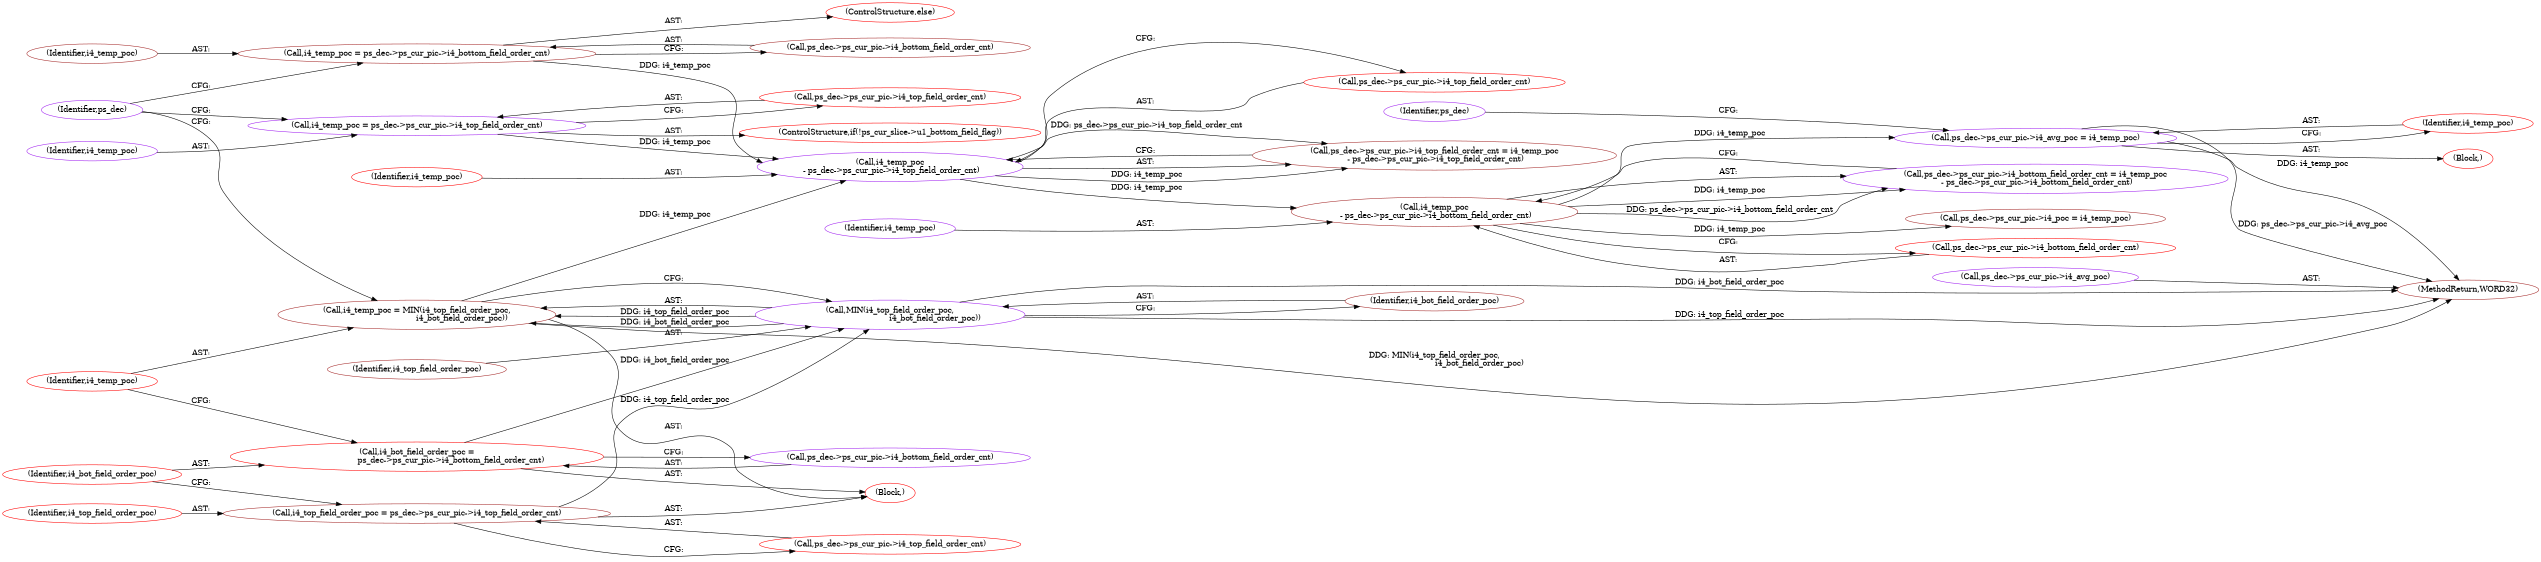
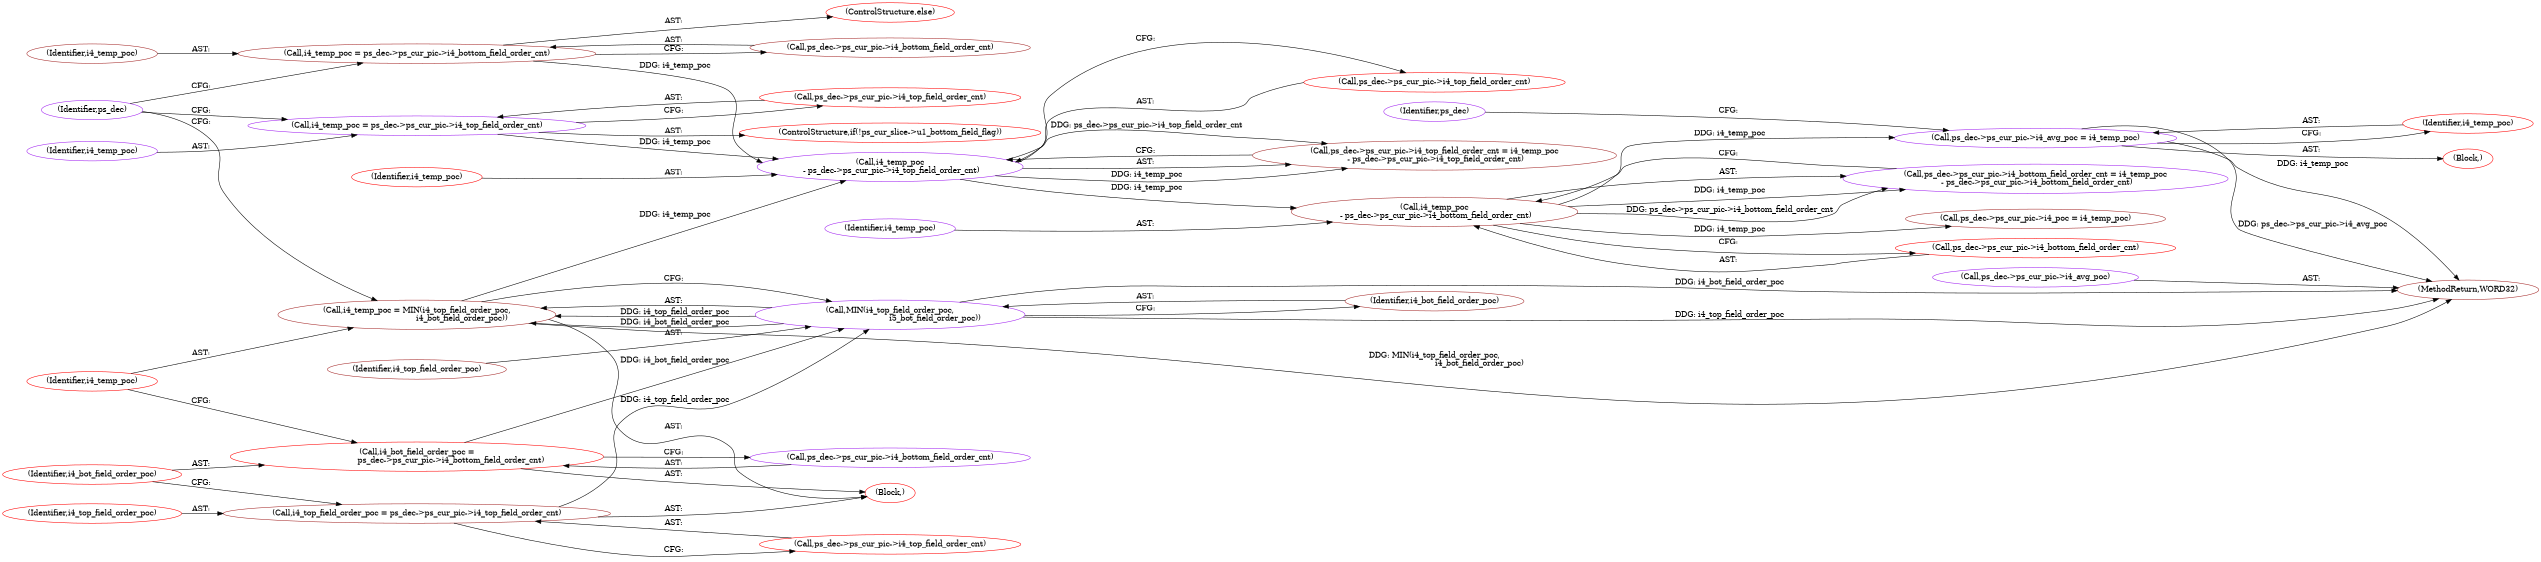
  digraph {
    rankdir=LR
    node [color=red]
    n1 [color=purple label="(Call,ps_dec->ps_cur_pic->i4_avg_poc = i4_temp_poc)"]
    n2 [label="(Identifier,i4_temp_poc)"]
    n3 [color=brown label="(MethodReturn,WORD32)"]
    n4 [label="(Block,)"]
    n5 [color=brown label="(Call,i4_temp_poc\n - ps_dec->ps_cur_pic->i4_bottom_field_order_cnt)"]
    n6 [label="(Call,ps_dec->ps_cur_pic->i4_bottom_field_order_cnt)"]
    n7 [color=purple label="(Call,ps_dec->ps_cur_pic->i4_bottom_field_order_cnt = i4_temp_poc\n - ps_dec->ps_cur_pic->i4_bottom_field_order_cnt)"]
    n8 [color=brown label="(Call,ps_dec->ps_cur_pic->i4_poc = i4_temp_poc)"]
    n9 [color=purple label="(Call,i4_temp_poc\n - ps_dec->ps_cur_pic->i4_top_field_order_cnt)"]
    n10 [color=brown label="(Call,ps_dec->ps_cur_pic->i4_top_field_order_cnt = i4_temp_poc\n - ps_dec->ps_cur_pic->i4_top_field_order_cnt)"]
    n11 [label="(Call,ps_dec->ps_cur_pic->i4_top_field_order_cnt)"]
    n12 [color=brown label="(Call,i4_temp_poc = MIN(i4_top_field_order_poc,\n                                     i4_bot_field_order_poc))"]
-   n13 [color=purple label="(Call,MIN(i4_top_field_order_poc,\n                                     i4_bot_field_order_poc))"]
+   n13 [color=purple label="(Call,MIN(i4_top_field_order_poc,\n                                     i5_bot_field_order_poc))"]
    n14 [label="(Block,)"]
    n15 [color=brown label="(Identifier,i4_bot_field_order_poc)"]
    n16 [color=brown label="(Call,i4_top_field_order_poc = ps_dec->ps_cur_pic->i4_top_field_order_cnt)"]
    n17 [label="(Call,ps_dec->ps_cur_pic->i4_top_field_order_cnt)"]
    n18 [label="(Call,i4_bot_field_order_poc =\n                            ps_dec->ps_cur_pic->i4_bottom_field_order_cnt)"]
    n19 [color=purple label="(Call,ps_dec->ps_cur_pic->i4_bottom_field_order_cnt)"]
    n20 [color=purple label="(Call,i4_temp_poc = ps_dec->ps_cur_pic->i4_top_field_order_cnt)"]
    n21 [label="(Call,ps_dec->ps_cur_pic->i4_top_field_order_cnt)"]
    n22 [label="(ControlStructure,if(!ps_cur_slice->u1_bottom_field_flag))"]
    n23 [color=brown label="(Call,i4_temp_poc = ps_dec->ps_cur_pic->i4_bottom_field_order_cnt)"]
    n24 [color=brown label="(Call,ps_dec->ps_cur_pic->i4_bottom_field_order_cnt)"]
    n25 [label="(ControlStructure,else)"]
    n26 [label="(Identifier,i4_top_field_order_poc)"]
    n27 [label="(Identifier,i4_temp_poc)"]
    n28 [color=purple label="(Identifier,ps_dec)"]
    n29 [label="(Identifier,i4_bot_field_order_poc)"]
    n30 [color=brown label="(Identifier,i4_temp_poc)"]
    n31 [color=purple label="(Identifier,i4_temp_poc)"]
    n32 [label="(Identifier,i4_temp_poc)"]
    n33 [color=purple label="(Identifier,ps_dec)"]
    n34 [color=brown label="(Identifier,i4_top_field_order_poc)"]
    n35 [color=purple label="(Identifier,i4_temp_poc)"]
    n36 [color=purple label="(Call,ps_dec->ps_cur_pic->i4_avg_poc)"]
    n1 -> n2 [label="CFG: "]
    n1 -> n3 [label="DDG: i4_temp_poc"]
    n1 -> n3 [label="DDG: ps_dec->ps_cur_pic->i4_avg_poc"]
    n1 -> n4 [label="AST: "]
    n2 -> n1 [label="AST: "]
    n5 -> n1 [label="DDG: i4_temp_poc"]
    n5 -> n6 [label="CFG: "]
    n5 -> n7 [label="AST: "]
    n5 -> n7 [label="DDG: i4_temp_poc"]
    n5 -> n7 [label="DDG: ps_dec->ps_cur_pic->i4_bottom_field_order_cnt"]
    n5 -> n8 [label="DDG: i4_temp_poc"]
    n6 -> n5 [label="AST: "]
    n7 -> n5 [label="CFG: "]
    n9 -> n5 [label="DDG: i4_temp_poc"]
    n9 -> n10 [label="AST: "]
    n9 -> n10 [label="DDG: i4_temp_poc"]
    n9 -> n10 [label="DDG: ps_dec->ps_cur_pic->i4_top_field_order_cnt"]
    n9 -> n11 [label="CFG: "]
    n10 -> n9 [label="CFG: "]
    n11 -> n9 [label="AST: "]
    n12 -> n3 [label="DDG: MIN(i4_top_field_order_poc,\n                                     i4_bot_field_order_poc)"]
    n12 -> n9 [label="DDG: i4_temp_poc"]
    n12 -> n13 [label="CFG: "]
    n12 -> n14 [label="AST: "]
    n13 -> n3 [label="DDG: i4_top_field_order_poc"]
    n13 -> n3 [label="DDG: i4_bot_field_order_poc"]
    n13 -> n12 [label="AST: "]
    n13 -> n12 [label="DDG: i4_top_field_order_poc"]
    n13 -> n12 [label="DDG: i4_bot_field_order_poc"]
    n13 -> n15 [label="CFG: "]
    n15 -> n13 [label="AST: "]
    n16 -> n13 [label="DDG: i4_top_field_order_poc"]
    n16 -> n14 [label="AST: "]
    n16 -> n17 [label="CFG: "]
    n17 -> n16 [label="AST: "]
    n18 -> n13 [label="DDG: i4_bot_field_order_poc"]
    n18 -> n14 [label="AST: "]
    n18 -> n19 [label="CFG: "]
    n19 -> n18 [label="AST: "]
    n20 -> n9 [label="DDG: i4_temp_poc"]
    n20 -> n21 [label="CFG: "]
    n20 -> n22 [label="AST: "]
    n21 -> n20 [label="AST: "]
    n23 -> n9 [label="DDG: i4_temp_poc"]
    n23 -> n24 [label="CFG: "]
    n23 -> n25 [label="AST: "]
    n24 -> n23 [label="AST: "]
    n26 -> n16 [label="AST: "]
    n27 -> n12 [label="AST: "]
    n27 -> n18 [label="CFG: "]
    n28 -> n12 [label="CFG: "]
    n28 -> n20 [label="CFG: "]
    n28 -> n23 [label="CFG: "]
    n29 -> n16 [label="CFG: "]
    n29 -> n18 [label="AST: "]
    n30 -> n23 [label="AST: "]
    n31 -> n5 [label="AST: "]
    n32 -> n9 [label="AST: "]
    n33 -> n1 [label="CFG: "]
    n34 -> n13 [label="AST: "]
    n35 -> n20 [label="AST: "]
    n36 -> n3 [label="AST: "]
  }
